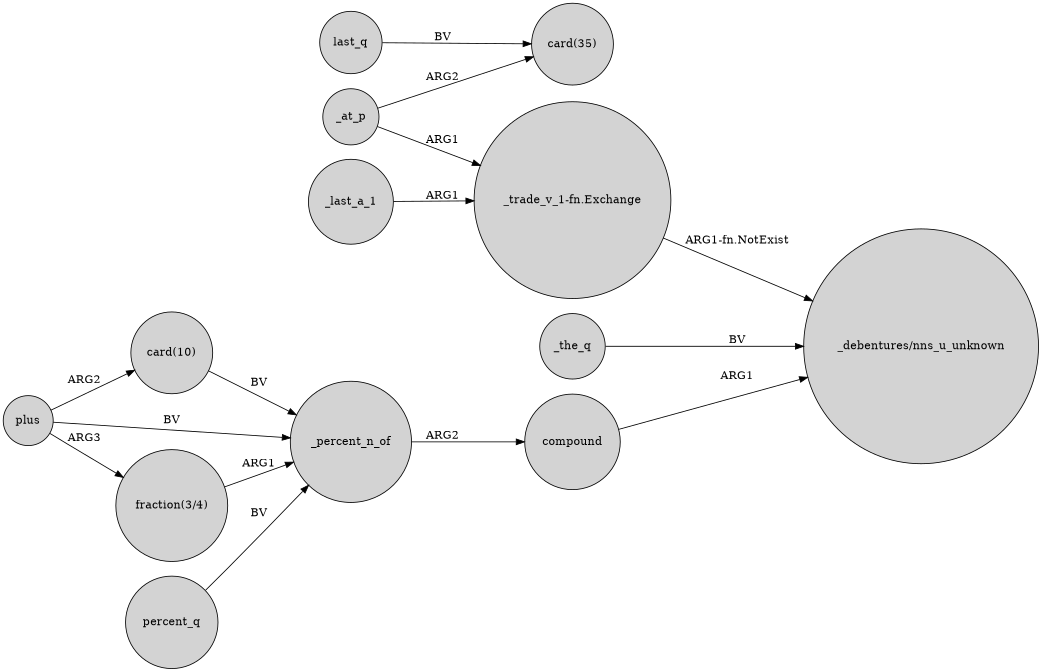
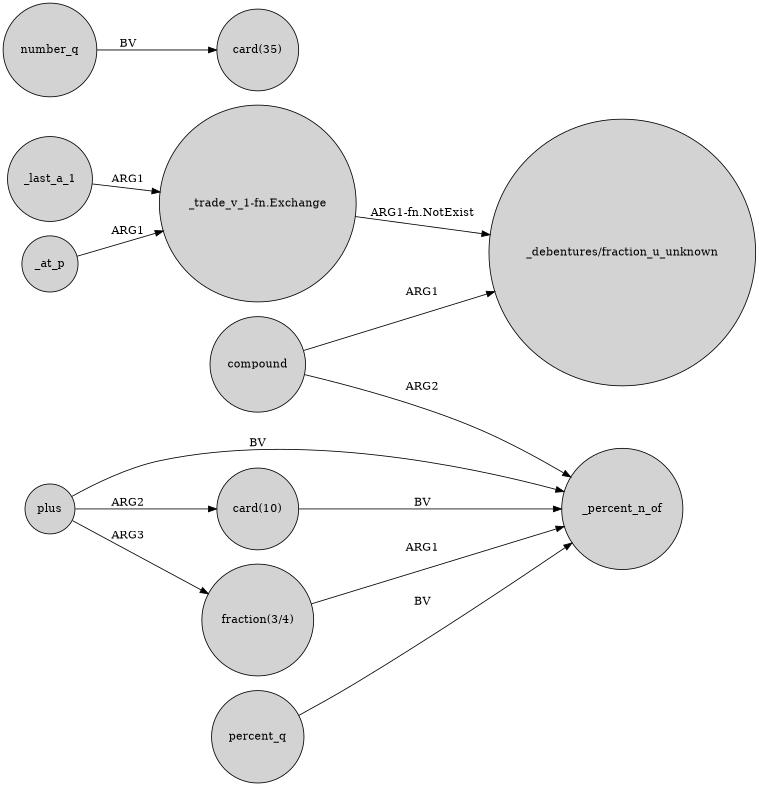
  digraph {
    rankdir=LR
    node [shape=circle style=filled]
    _at_p
    "card(35)"
    "_trade_v_1-fn.Exchange"
-   "_debentures/nns_u_unknown"
+   "_debentures/nns_u_unknown" [label="_debentures/fraction_u_unknown"]
    "card(10)"
    _percent_n_of
    plus
    "fraction(3/4)"
-   number_q [label=last_q]
-   _the_q
+   number_q
    n11 [label=percent_q]
    compound
    _last_a_1
-   _at_p -> "card(35)" [label=ARG2]
    _at_p -> "_trade_v_1-fn.Exchange" [label=ARG1]
    "_trade_v_1-fn.Exchange" -> "_debentures/nns_u_unknown" [label="ARG1-fn.NotExist"]
    "card(10)" -> _percent_n_of [label=BV]
    plus -> "card(10)" [label=ARG2]
    plus -> _percent_n_of [label=BV]
    plus -> "fraction(3/4)" [label=ARG3]
    "fraction(3/4)" -> _percent_n_of [label=ARG1]
    number_q -> "card(35)" [label=BV]
-   _the_q -> "_debentures/nns_u_unknown" [label=BV]
    n11 -> _percent_n_of [label=BV]
    compound -> "_debentures/nns_u_unknown" [label=ARG1]
-   _percent_n_of -> compound [label=ARG2]
+   compound -> _percent_n_of [label=ARG2]
    _last_a_1 -> "_trade_v_1-fn.Exchange" [label=ARG1]
  }
